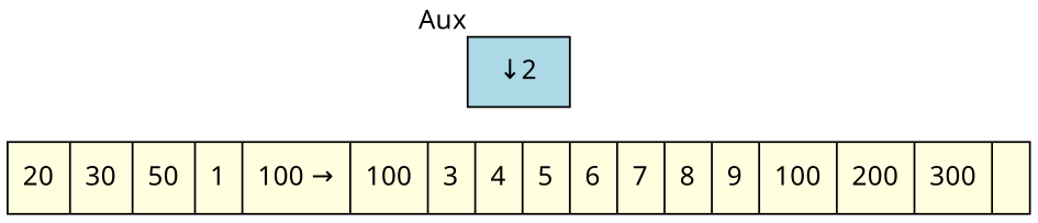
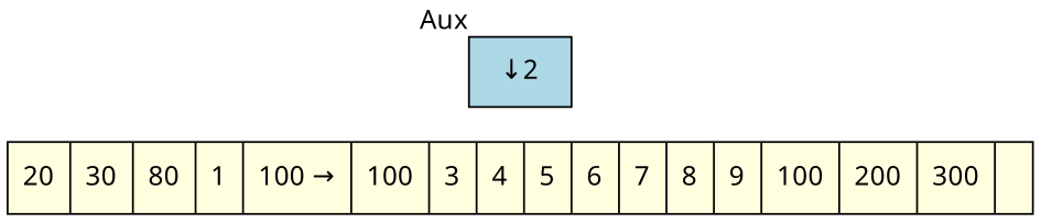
  digraph {
    rankdir=LR
    fontname="Noto Sans"
    node [shape=record style=filled fontname="Noto Sans"]
-   n1 [label="{ 20|30|50|1|100 → |100|3|4|5|6|7|8|9|100|200|300|}" fillcolor=lightyellow]
+   n1 [label="{ 20|30|80|1|100 → |100|3|4|5|6|7|8|9|100|200|300|}" fillcolor=lightyellow]
    n2 [label=" { ↓ 2}" xlabel=Aux fillcolor=lightblue]
  }
